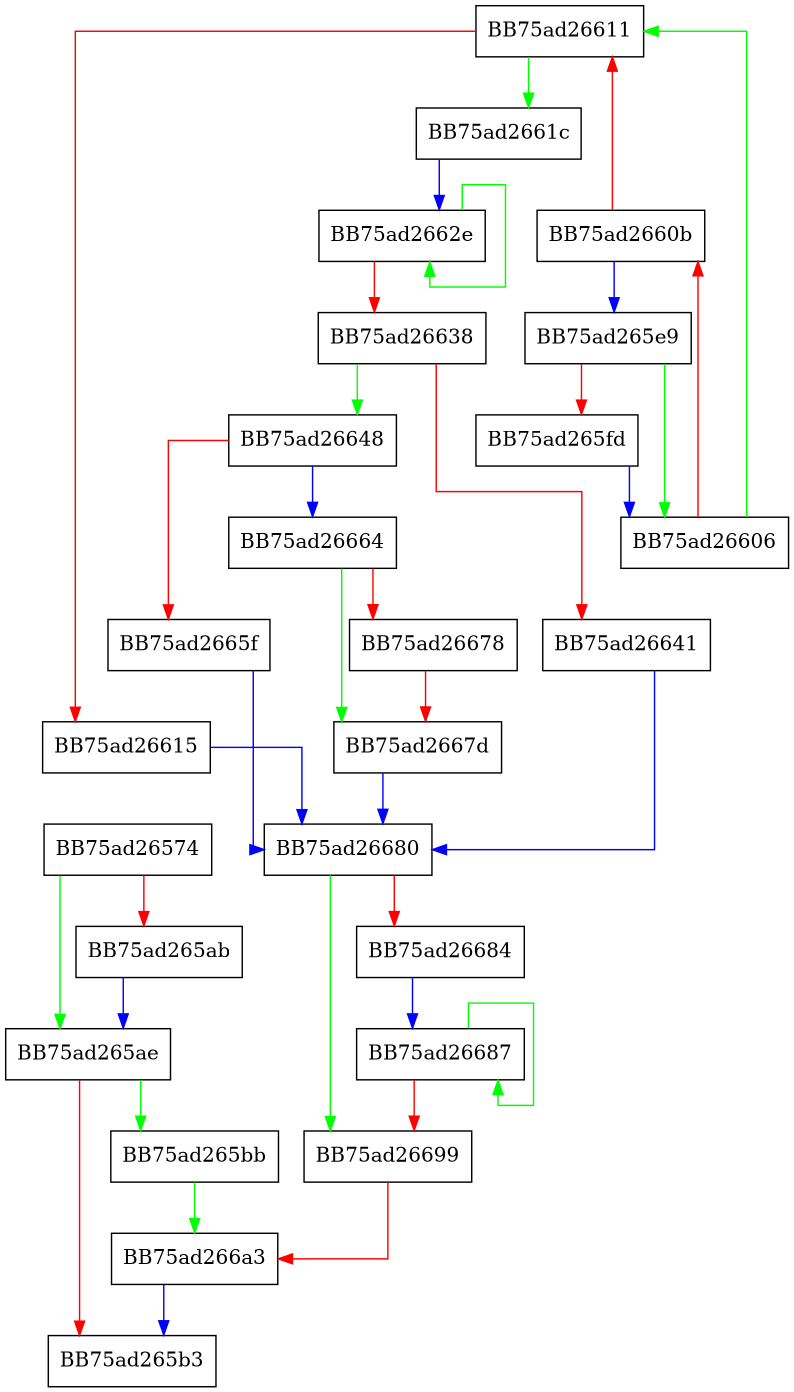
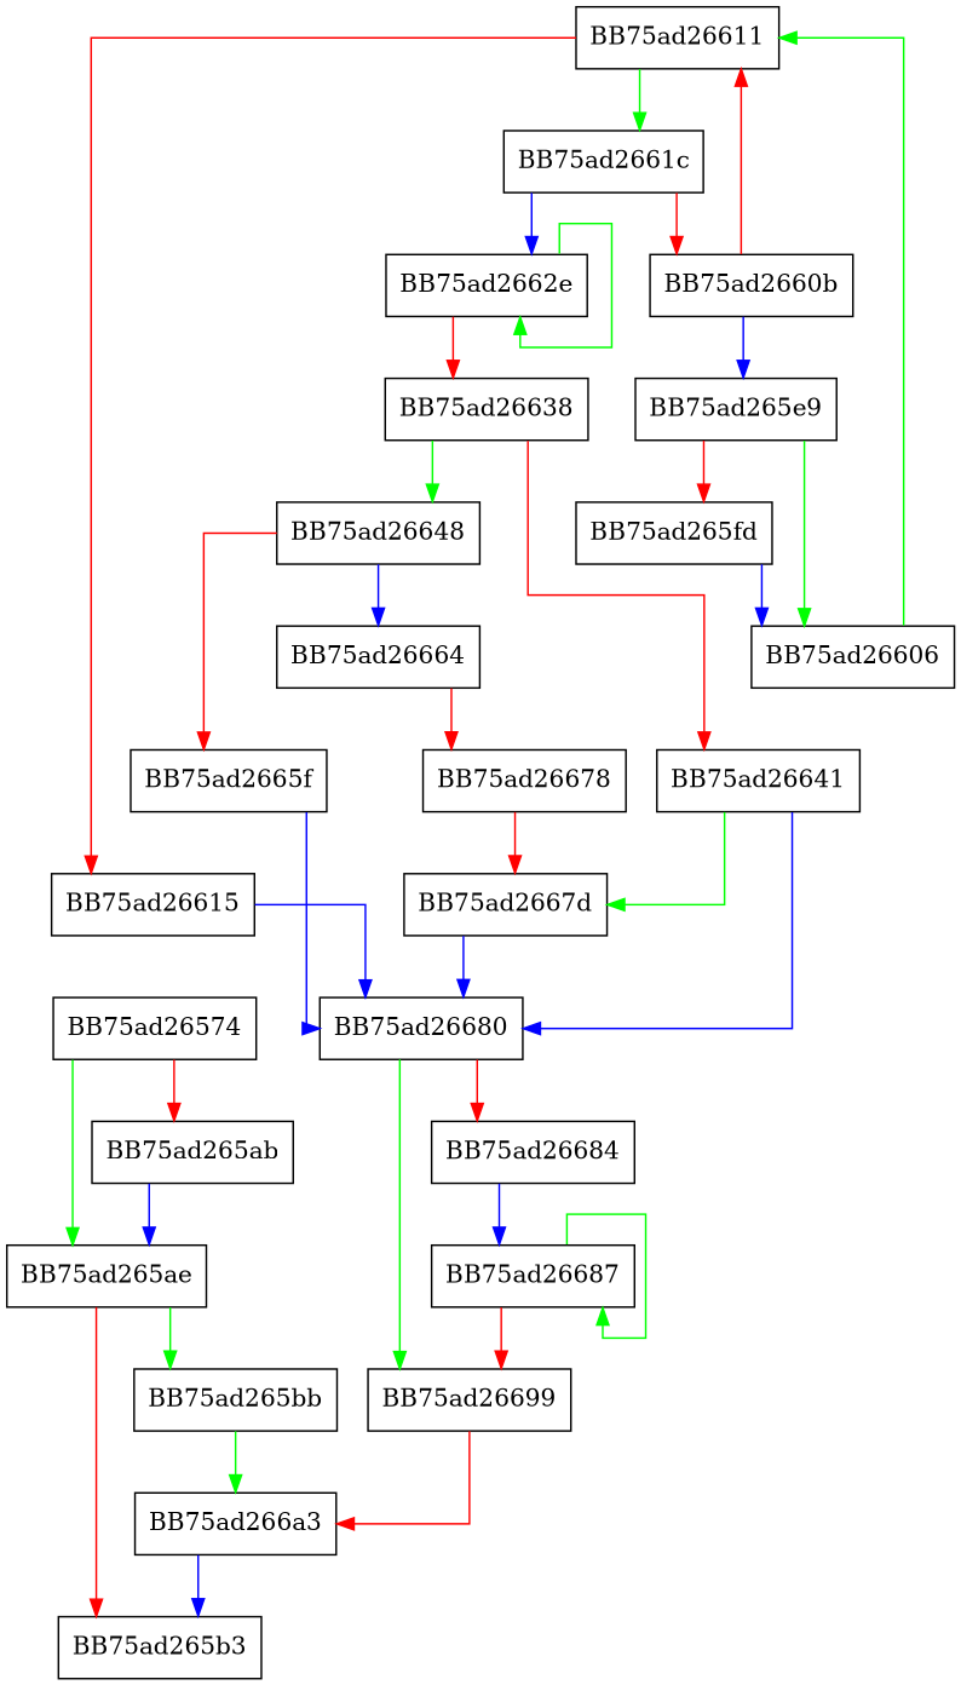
  digraph {
    splines=ortho
    node [shape=box]
    edge [color=red]
    BB75ad26574
    BB75ad265ae
    BB75ad265ab
    BB75ad265bb
    BB75ad265b3
    BB75ad266a3
    BB75ad26611
    BB75ad2661c
    BB75ad26615
    BB75ad265e9
    BB75ad26606
    BB75ad265fd
    BB75ad2662e
    BB75ad26680
    BB75ad2660b
    BB75ad26638
    BB75ad26699
    BB75ad26684
    BB75ad26687
    BB75ad26648
    BB75ad26641
    BB75ad26664
    BB75ad2665f
    BB75ad2667d
    BB75ad26678
    BB75ad26574 -> BB75ad265ae [color=green]
    BB75ad26574 -> BB75ad265ab
    BB75ad265ae -> BB75ad265bb [color=green]
    BB75ad265ae -> BB75ad265b3
    BB75ad265ab -> BB75ad265ae [color=blue]
    BB75ad265bb -> BB75ad266a3 [color=green]
    BB75ad266a3 -> BB75ad265b3 [color=blue]
    BB75ad26611 -> BB75ad2661c [color=green]
    BB75ad26611 -> BB75ad26615
    BB75ad2661c -> BB75ad2662e [color=blue]
    BB75ad26615 -> BB75ad26680 [color=blue]
    BB75ad265e9 -> BB75ad26606 [color=green]
    BB75ad265e9 -> BB75ad265fd
    BB75ad26606 -> BB75ad26611 [color=green]
-   BB75ad26606 -> BB75ad2660b
+   BB75ad2661c -> BB75ad2660b
    BB75ad265fd -> BB75ad26606 [color=blue]
    BB75ad2662e -> BB75ad2662e [color=green]
    BB75ad2662e -> BB75ad26638
    BB75ad26680 -> BB75ad26699 [color=green]
    BB75ad26680 -> BB75ad26684
    BB75ad2660b -> BB75ad26611
    BB75ad2660b -> BB75ad265e9 [color=blue]
    BB75ad26638 -> BB75ad26648 [color=green]
    BB75ad26638 -> BB75ad26641
    BB75ad26699 -> BB75ad266a3
    BB75ad26684 -> BB75ad26687 [color=blue]
    BB75ad26687 -> BB75ad26699
    BB75ad26687 -> BB75ad26687 [color=green]
    BB75ad26648 -> BB75ad26664 [color=blue]
    BB75ad26648 -> BB75ad2665f
    BB75ad26641 -> BB75ad26680 [color=blue]
-   BB75ad26664 -> BB75ad2667d [color=green]
+   BB75ad26641 -> BB75ad2667d [color=green]
    BB75ad26664 -> BB75ad26678
    BB75ad2665f -> BB75ad26680 [color=blue]
    BB75ad2667d -> BB75ad26680 [color=blue]
    BB75ad26678 -> BB75ad2667d
  }
